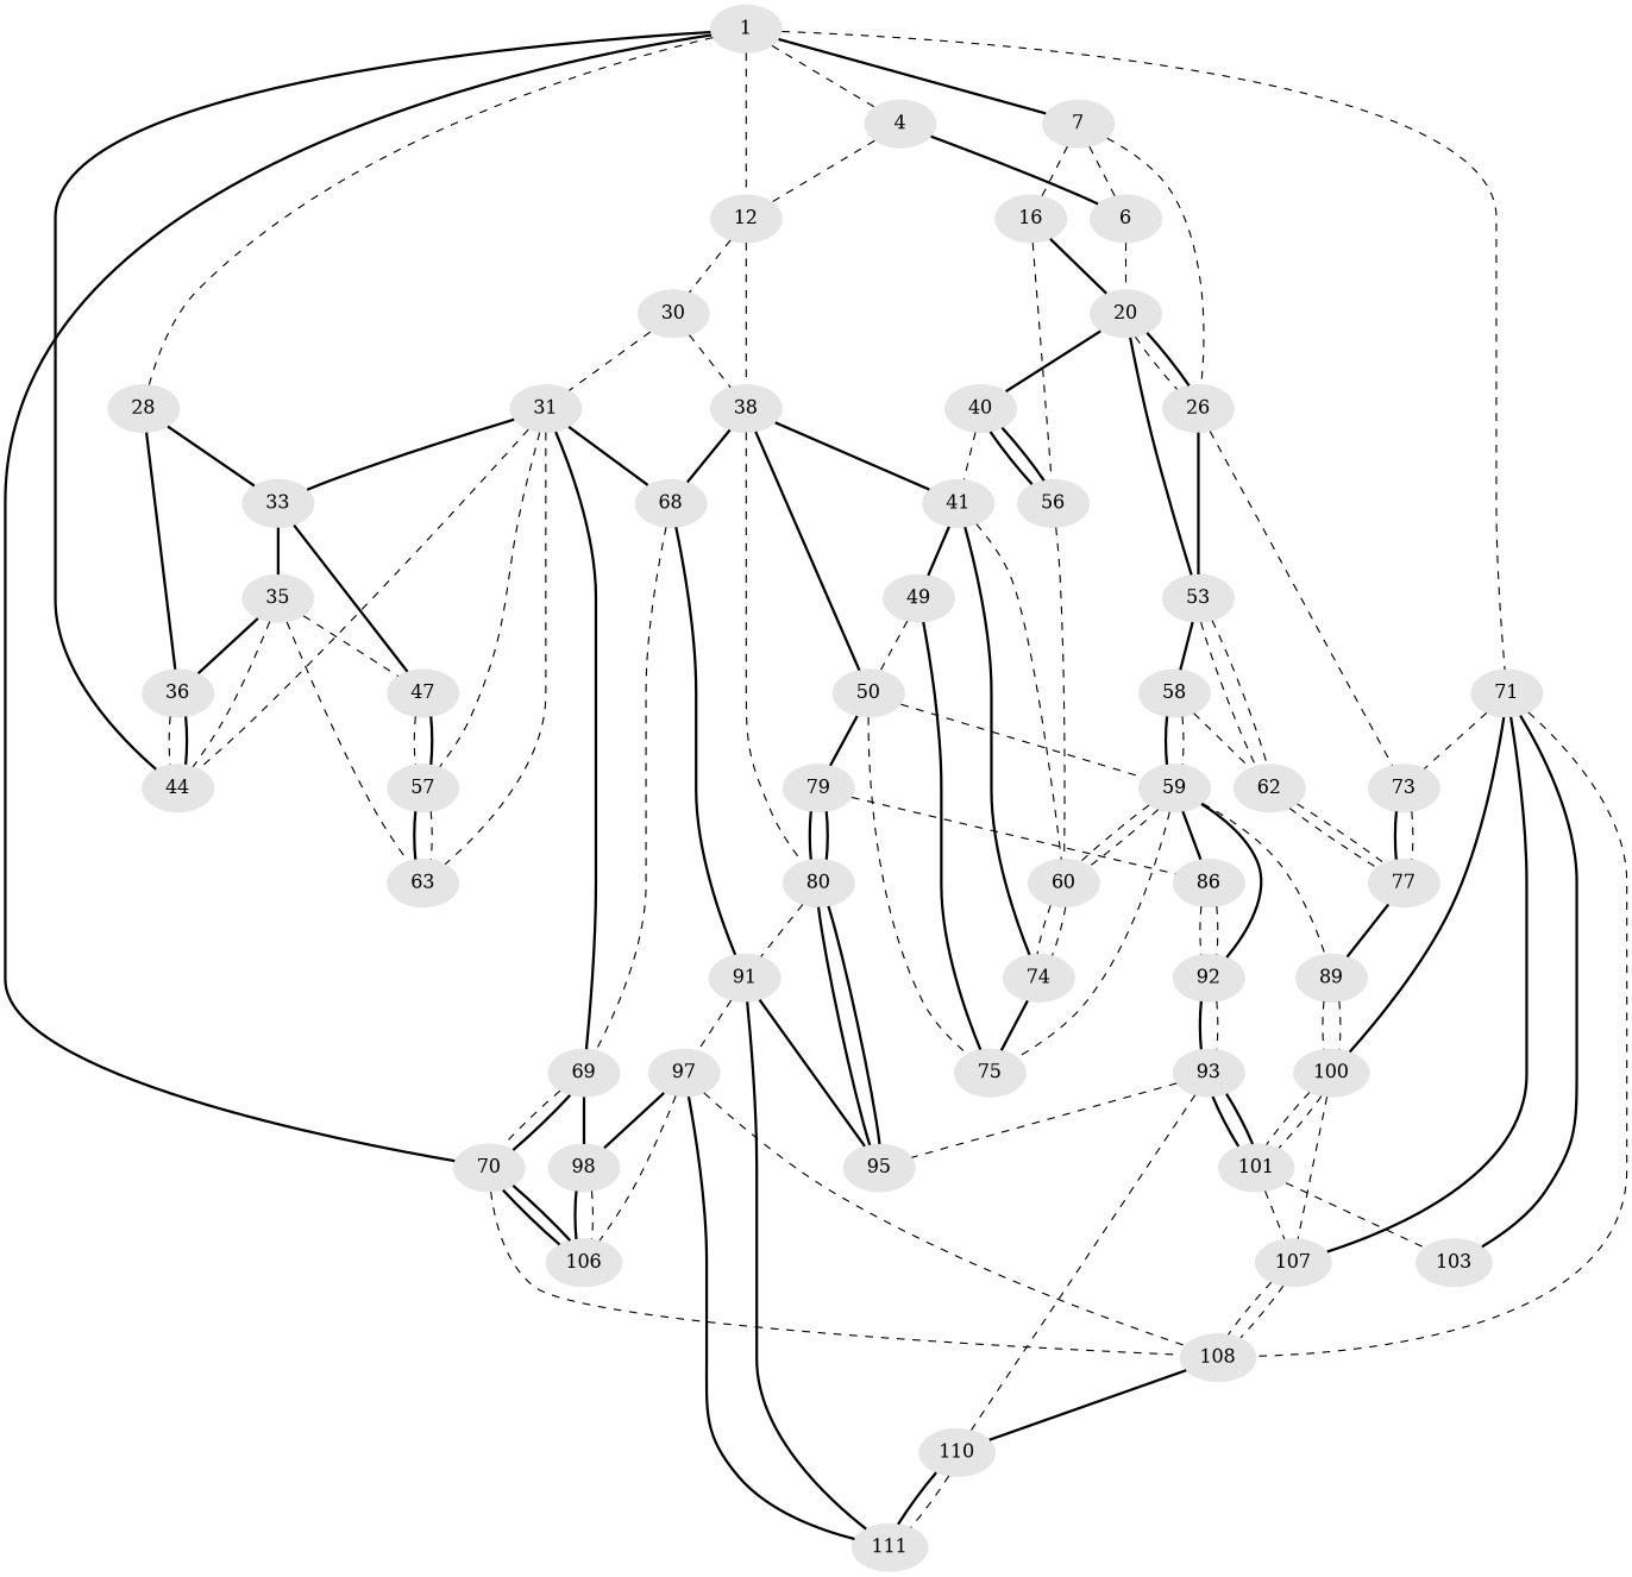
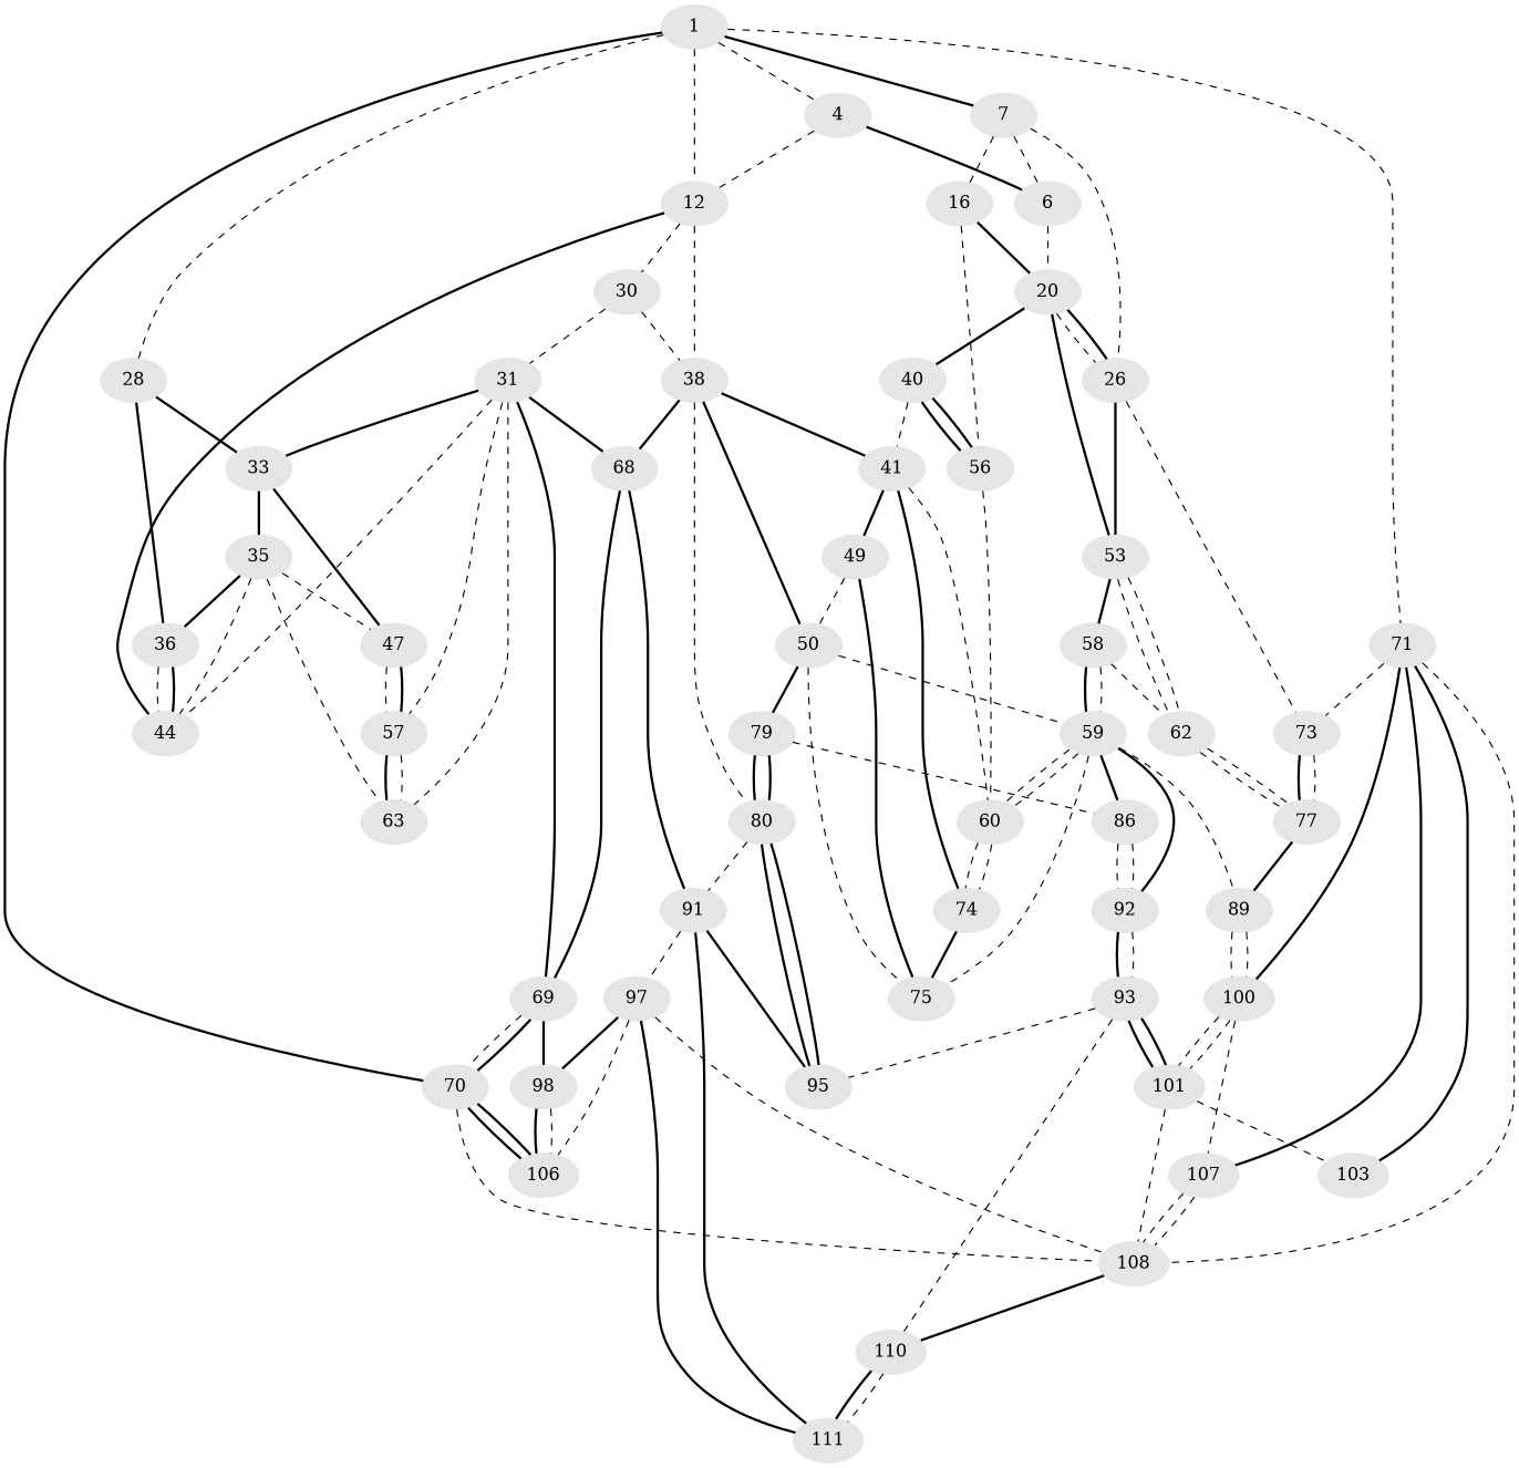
  graph {
    node [color=gray90 style=filled]
    edge [style=dashed]
    1 [super="+2+6"]
    4 [super="+5+24"]
    7 [super="+18+8"]
    12 [super="+13+25"]
    28 [super="+29"]
    44 [super="+46"]
    70
    71 [super="+72+105"]
    n9 [label=6 super="+23"]
    16 [super="+19+17"]
    26 [super="+52"]
    30
    38 [super="+39"]
    33 [super="+34"]
    36
    106
    108 [super="+109"]
    73
    100 [super="+102"]
    103
    107
    20 [super="+21"]
    56
    53 [super="+54"]
    40
    31 [super="+32+64"]
    41 [super="+42"]
    68 [super="+87"]
    50 [super="+78"]
    80 [super="+81"]
    49
    60 [super="+61"]
    74
    58
    62
    77
    35 [super="+45"]
    47
    57
    63
    69 [super="+88"]
    91 [super="+96"]
    98
    75 [super="+76"]
    59 [super="+83"]
    79
    95
    86
    89
    92
    93 [super="+94"]
    97 [super="+112"]
    111
    110
    101 [super="+104"]
    1 -- 4
    1 -- 7 [style=bold]
    1 -- 12
    1 -- 28
-   1 -- 44 [style=bold]
+   12 -- 44 [style=bold]
    1 -- 70 [style=bold]
    1 -- 71
    4 -- 12
    4 -- n9 [style=bold weight=2]
    7 -- n9
    7 -- 16
    7 -- 26
    12 -- 30
    12 -- 38 [weight=2]
    28 -- 33 [style=bold]
    28 -- 36 [style=bold]
    70 -- 106 [style=bold]
    70 -- 106 [style=bold]
    70 -- 108
    71 -- 108
    71 -- 73
    71 -- 100 [style=bold]
    71 -- 103 [style=bold]
    71 -- 107 [style=bold]
    n9 -- 20
    16 -- 20 [style=bold]
    16 -- 56
    26 -- 73
    26 -- 53 [style=bold]
    30 -- 38
    30 -- 31
    38 -- 41 [style=bold]
    38 -- 68 [style=bold]
    38 -- 50 [style=bold]
    38 -- 80
    33 -- 35 [style=bold]
    33 -- 47 [style=bold]
    36 -- 44
    36 -- 44 [style=bold]
    108 -- 110 [style=bold]
    73 -- 77 [style=bold]
    73 -- 77
    100 -- 107
    100 -- 101
    100 -- 101
    107 -- 108
    107 -- 108
    20 -- 26
    20 -- 26 [style=bold]
    20 -- 53 [style=bold]
    20 -- 40 [style=bold]
    56 -- 60
    53 -- 58 [style=bold]
    53 -- 62
    53 -- 62
    40 -- 56 [style=bold]
    40 -- 56 [style=bold]
    40 -- 41
    31 -- 44
    31 -- 33 [style=bold]
    31 -- 68 [style=bold]
    31 -- 57
    31 -- 63
    31 -- 69 [style=bold]
    41 -- 49 [style=bold]
    41 -- 60
    41 -- 74 [style=bold]
-   68 -- 69
+   68 -- 69 [style=bold]
    68 -- 91 [style=bold]
    50 -- 75
    50 -- 59
    50 -- 79 [style=bold]
    80 -- 91
    80 -- 95 [style=bold]
    80 -- 95 [style=bold]
    49 -- 50
    49 -- 75 [style=bold]
    60 -- 74
    60 -- 74
    74 -- 75 [style=bold]
    58 -- 62
    58 -- 59 [style=bold]
    58 -- 59
    62 -- 77
    62 -- 77
    77 -- 89 [style=bold]
    35 -- 44
    35 -- 36 [style=bold]
    35 -- 47
    35 -- 63
    47 -- 57
    47 -- 57 [style=bold]
    57 -- 63 [style=bold]
    57 -- 63
    69 -- 70
    69 -- 70 [style=bold]
    69 -- 98 [style=bold]
    91 -- 95 [style=bold]
    91 -- 97
    91 -- 111 [style=bold]
    98 -- 106 [style=bold]
    98 -- 106
    59 -- 60
    59 -- 60
    59 -- 75
    59 -- 86 [style=bold]
    59 -- 89
    59 -- 92 [style=bold]
    79 -- 80 [style=bold]
    79 -- 80 [style=bold]
    79 -- 86
    86 -- 92
    86 -- 92
    89 -- 100
    89 -- 100
    92 -- 93 [style=bold]
    92 -- 93
    93 -- 95
    93 -- 110
    93 -- 101 [style=bold]
    93 -- 101 [style=bold]
    97 -- 106
    97 -- 108
    97 -- 98 [style=bold]
    97 -- 111 [style=bold]
    110 -- 111 [style=bold]
    110 -- 111
    101 -- 103
-   101 -- 107
+   101 -- 108
  }
